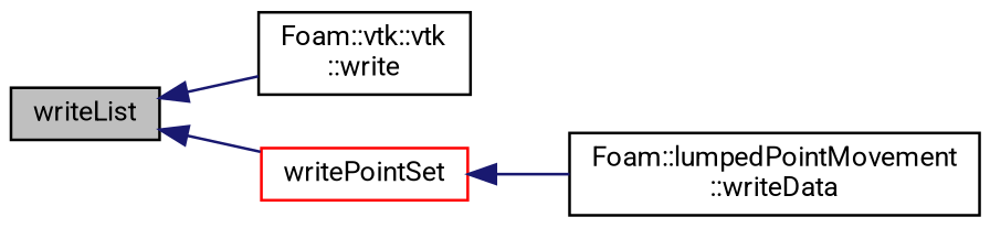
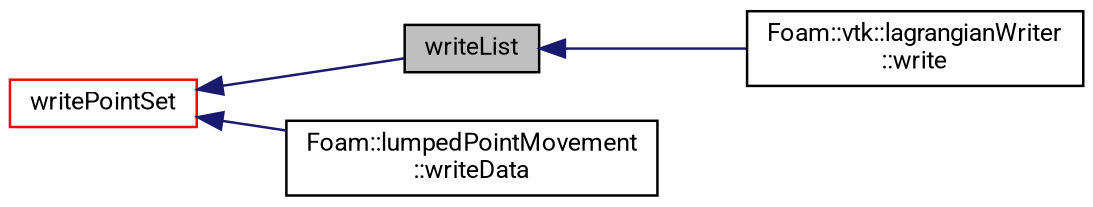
  digraph {
    fontname=Roboto
    rankdir=LR
    node [color=black fontname=Roboto fontsize=10 shape=record]
    edge [color=midnightblue dir=back fontname=Roboto fontsize=10 labelfontname=Helvetica labelfontsize=10 style=solid]
    n1 [fillcolor=grey75 fontcolor=black height=0.2 label=writeList style=filled width=0.4]
-   n2 [height=0.2 label="Foam::vtk::vtk\l::write" width=0.4]
+   n2 [height=0.2 label="Foam::vtk::lagrangianWriter\l::write" width=0.4]
    n3 [color=red height=0.2 label=writePointSet width=0.4]
    n4 [height=0.2 label="Foam::lumpedPointMovement\l::writeData" width=0.4]
    n1 -> n2
-   n1 -> n3
+   n3 -> n1
    n3 -> n4
  }
